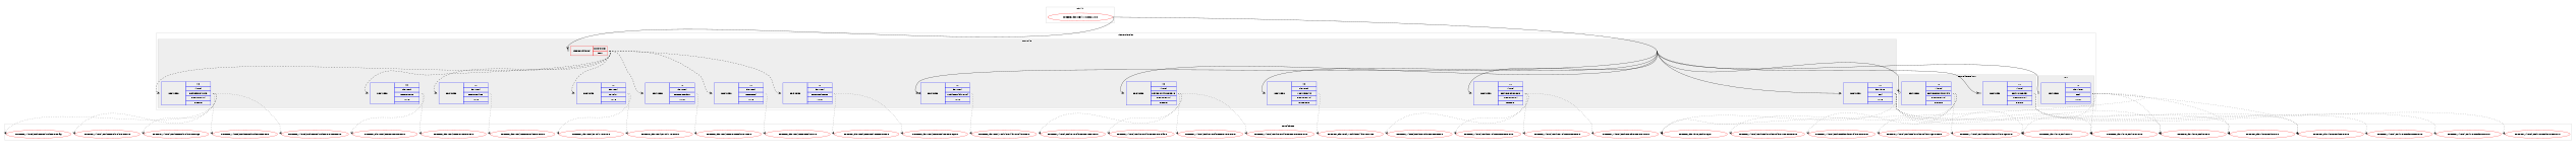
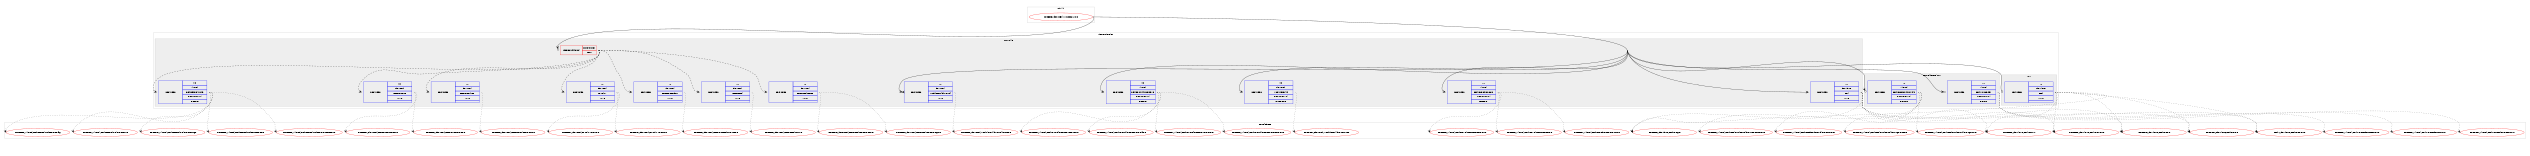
  digraph {
    compound=true
    concentrate=true
    fontname=Helvetica
    fontsize=10
    newrank=true
    rankdir=TB
    ranksep=1.5
    node [color=red fontname=Helvetica fontsize=10]
    edge [arrowhead=vee headport=w style=dotted tailport=e weight=100]
    n1 [label="portage://dev-perl/Mouse-2.4.10" width=4]
    n2 [color=blue label=<<TABLE BORDER="0" CELLBORDER="1" CELLSPACING="0" CELLPADDING="4" WIDTH="220"><TR><TD ROWSPAN="6" CELLPADDING="30">pack_dep</TD></TR><TR><TD WIDTH="110">no</TD></TR><TR><TD>dev-perl</TD></TR><TR><TD>Test-Exception</TD></TR><TR><TD>none</TD></TR><TR><TD></TD></TR></TABLE>> shape=none]
    n3 [color=blue label=<<TABLE BORDER="0" CELLBORDER="1" CELLSPACING="0" CELLPADDING="4" WIDTH="220"><TR><TD ROWSPAN="6" CELLPADDING="30">pack_dep</TD></TR><TR><TD WIDTH="110">no</TD></TR><TR><TD>dev-perl</TD></TR><TR><TD>Test-Fatal</TD></TR><TR><TD>none</TD></TR><TR><TD></TD></TR></TABLE>> shape=none]
    n4 [color=blue label=<<TABLE BORDER="0" CELLBORDER="1" CELLSPACING="0" CELLPADDING="4" WIDTH="220"><TR><TD ROWSPAN="6" CELLPADDING="30">pack_dep</TD></TR><TR><TD WIDTH="110">no</TD></TR><TR><TD>dev-perl</TD></TR><TR><TD>Test-LeakTrace</TD></TR><TR><TD>none</TD></TR><TR><TD></TD></TR></TABLE>> shape=none]
    n5 [color=blue label=<<TABLE BORDER="0" CELLBORDER="1" CELLSPACING="0" CELLPADDING="4" WIDTH="220"><TR><TD ROWSPAN="6" CELLPADDING="30">pack_dep</TD></TR><TR><TD WIDTH="110">no</TD></TR><TR><TD>virtual</TD></TR><TR><TD>perl-Test-Simple</TD></TR><TR><TD>greaterequal</TD></TR><TR><TD>0.880.0</TD></TR></TABLE>> shape=none]
    n6 [color=blue label=<<TABLE BORDER="0" CELLBORDER="1" CELLSPACING="0" CELLPADDING="4" WIDTH="220"><TR><TD ROWSPAN="6" CELLPADDING="30">pack_dep</TD></TR><TR><TD WIDTH="110">no</TD></TR><TR><TD>dev-perl</TD></TR><TR><TD>Test-Output</TD></TR><TR><TD>none</TD></TR><TR><TD></TD></TR></TABLE>> shape=none]
    n7 [color=blue label=<<TABLE BORDER="0" CELLBORDER="1" CELLSPACING="0" CELLPADDING="4" WIDTH="220"><TR><TD ROWSPAN="6" CELLPADDING="30">pack_dep</TD></TR><TR><TD WIDTH="110">no</TD></TR><TR><TD>dev-perl</TD></TR><TR><TD>Test-Requires</TD></TR><TR><TD>none</TD></TR><TR><TD></TD></TR></TABLE>> shape=none]
    n8 [color=blue label=<<TABLE BORDER="0" CELLBORDER="1" CELLSPACING="0" CELLPADDING="4" WIDTH="220"><TR><TD ROWSPAN="6" CELLPADDING="30">pack_dep</TD></TR><TR><TD WIDTH="110">no</TD></TR><TR><TD>dev-perl</TD></TR><TR><TD>Try-Tiny</TD></TR><TR><TD>none</TD></TR><TR><TD></TD></TR></TABLE>> shape=none]
    n9 [label=<<TABLE BORDER="0" CELLBORDER="1" CELLSPACING="0" CELLPADDING="4"><TR><TD ROWSPAN="3" CELLPADDING="10">use_conditional</TD></TR><TR><TD>conditional</TD></TR><TR><TD>test</TD></TR></TABLE>> shape=none]
    n10 [color=blue label=<<TABLE BORDER="0" CELLBORDER="1" CELLSPACING="0" CELLPADDING="4" WIDTH="220"><TR><TD ROWSPAN="6" CELLPADDING="30">pack_dep</TD></TR><TR><TD WIDTH="110">no</TD></TR><TR><TD>dev-lang</TD></TR><TR><TD>perl</TD></TR><TR><TD>none</TD></TR><TR><TD></TD></TR></TABLE>> shape=none]
    n11 [color=blue label=<<TABLE BORDER="0" CELLBORDER="1" CELLSPACING="0" CELLPADDING="4" WIDTH="220"><TR><TD ROWSPAN="6" CELLPADDING="30">pack_dep</TD></TR><TR><TD WIDTH="110">no</TD></TR><TR><TD>dev-perl</TD></TR><TR><TD>Module-Build</TD></TR><TR><TD>greaterequal</TD></TR><TR><TD>0.400.500</TD></TR></TABLE>> shape=none]
    n12 [color=blue label=<<TABLE BORDER="0" CELLBORDER="1" CELLSPACING="0" CELLPADDING="4" WIDTH="220"><TR><TD ROWSPAN="6" CELLPADDING="30">pack_dep</TD></TR><TR><TD WIDTH="110">no</TD></TR><TR><TD>virtual</TD></TR><TR><TD>perl-Devel-PPPort</TD></TR><TR><TD>greaterequal</TD></TR><TR><TD>3.220.0</TD></TR></TABLE>> shape=none]
    n13 [color=blue label=<<TABLE BORDER="0" CELLBORDER="1" CELLSPACING="0" CELLPADDING="4" WIDTH="220"><TR><TD ROWSPAN="6" CELLPADDING="30">pack_dep</TD></TR><TR><TD WIDTH="110">no</TD></TR><TR><TD>dev-perl</TD></TR><TR><TD>Module-Build-XSUtil</TD></TR><TR><TD>none</TD></TR><TR><TD></TD></TR></TABLE>> shape=none]
    n14 [color=blue label=<<TABLE BORDER="0" CELLBORDER="1" CELLSPACING="0" CELLPADDING="4" WIDTH="220"><TR><TD ROWSPAN="6" CELLPADDING="30">pack_dep</TD></TR><TR><TD WIDTH="110">no</TD></TR><TR><TD>virtual</TD></TR><TR><TD>perl-ExtUtils-ParseXS</TD></TR><TR><TD>greaterequal</TD></TR><TR><TD>3.220.0</TD></TR></TABLE>> shape=none]
    n15 [color=blue label=<<TABLE BORDER="0" CELLBORDER="1" CELLSPACING="0" CELLPADDING="4" WIDTH="220"><TR><TD ROWSPAN="6" CELLPADDING="30">pack_dep</TD></TR><TR><TD WIDTH="110">no</TD></TR><TR><TD>virtual</TD></TR><TR><TD>perl-Scalar-List-Utils</TD></TR><TR><TD>greaterequal</TD></TR><TR><TD>1.140.0</TD></TR></TABLE>> shape=none]
    n16 [color=blue label=<<TABLE BORDER="0" CELLBORDER="1" CELLSPACING="0" CELLPADDING="4" WIDTH="220"><TR><TD ROWSPAN="6" CELLPADDING="30">pack_dep</TD></TR><TR><TD WIDTH="110">no</TD></TR><TR><TD>virtual</TD></TR><TR><TD>perl-XSLoader</TD></TR><TR><TD>greaterequal</TD></TR><TR><TD>0.20.0</TD></TR></TABLE>> shape=none]
    n17 [color=blue label=<<TABLE BORDER="0" CELLBORDER="1" CELLSPACING="0" CELLPADDING="4" WIDTH="220"><TR><TD ROWSPAN="6" CELLPADDING="30">pack_dep</TD></TR><TR><TD WIDTH="110">no</TD></TR><TR><TD>dev-lang</TD></TR><TR><TD>perl</TD></TR><TR><TD>none</TD></TR><TR><TD></TD></TR></TABLE>> shape=none]
    n18 [label="portage://dev-perl/Test-Exception-0.430.0" width=4]
    n19 [label="portage://dev-perl/Test-Fatal-0.14.0" width=4]
-   n20 [label="portage://dev-perl/Test-LeakTrace-0.150.0" width=4]
+   n20 [label="portage://lang-perl/Test-LeakTrace-0.150.0" width=4]
    n21 [label="portage://dev-perl/Test-LeakTrace-0.160.0" width=4]
    n22 [label="portage://virtual/perl-Test-Simple-1.1.14_p522-r2" width=4]
    n23 [label="portage://virtual/perl-Test-Simple-1.302.133" width=4]
    n24 [label="portage://virtual/perl-Test-Simple-1.302.162" width=4]
    n25 [label="portage://virtual/perl-Test-Simple-1.302.73" width=4]
    n26 [label="portage://virtual/perl-Test-Simple-1.302.96" width=4]
    n27 [label="portage://dev-perl/Test-Output-1.30.0" width=4]
    n28 [label="portage://dev-perl/Test-Output-1.31.0" width=4]
    n29 [label="portage://dev-perl/Test-Requires-0.100.0" width=4]
    n30 [label="portage://dev-perl/Try-Tiny-0.240.0" width=4]
    n31 [label="portage://dev-perl/Try-Tiny-0.300.0" width=4]
    n32 [label="portage://dev-lang/perl-5.24.3-r1" width=4]
    n33 [label="portage://dev-lang/perl-5.24.4" width=4]
    n34 [label="portage://dev-lang/perl-5.26.2" width=4]
-   n35 [label="portage://dev-lang/perl-5.28.2-r1" width=4]
+   n35 [label="pack://dev-lang/perl-5.28.2-r1" width=4]
    n36 [label="portage://dev-lang/perl-5.30.0" width=4]
    n37 [label="portage://dev-lang/perl-5.30.1" width=4]
    n38 [label="portage://dev-perl/Module-Build-0.422.400" width=4]
    n39 [label="portage://dev-perl/Module-Build-XSUtil-0.180.0" width=4]
    n40 [label="portage://virtual/perl-Devel-PPPort-3.320.0-r1" width=4]
-   n41 [label="portage://virtual/perl-Devel-PPPort-3.350.0" width=4]
    n42 [label="portage://virtual/perl-Devel-PPPort-3.400.0" width=4]
    n43 [label="portage://virtual/perl-Devel-PPPort-3.520.0" width=4]
    n44 [label="portage://virtual/perl-ExtUtils-ParseXS-3.310.0-r1" width=4]
    n45 [label="portage://virtual/perl-ExtUtils-ParseXS-3.340.0" width=4]
    n46 [label="portage://virtual/perl-ExtUtils-ParseXS-3.390.0" width=4]
    n47 [label="portage://virtual/perl-ExtUtils-ParseXS-3.400.0" width=4]
    n48 [label="portage://virtual/perl-Scalar-List-Utils-1.420.200_rc-r1" width=4]
    n49 [label="portage://virtual/perl-Scalar-List-Utils-1.460.0-r1" width=4]
    n50 [label="portage://virtual/perl-Scalar-List-Utils-1.460.200_rc" width=4]
    n51 [label="portage://virtual/perl-Scalar-List-Utils-1.500.0-r1" width=4]
    n52 [label="portage://virtual/perl-XSLoader-0.220.0-r4" width=4]
    n53 [label="portage://virtual/perl-XSLoader-0.270.0" width=4]
    n54 [label="portage://virtual/perl-XSLoader-0.300.0-r1" width=4]
    subgraph cluster_1 {
      color=gray
      label=<<i>ebuild</i>>
      rank=same
      n1
    }
    subgraph cluster_2 {
      color=gray
      label=<<i>dependencies</i>>
      subgraph cluster_3 {
        color=gray
        fillcolor="#eeeeee"
        label=<<i>compile</i>>
        style=filled
        subgraph sub_4 {
          color=gray
          fillcolor="#eeeeee"
          label=<<i>compile</i>>
          style=filled
          n9
          subgraph sub_5 {
            color=gray
            fillcolor="#eeeeee"
            label=<<i>compile</i>>
            style=filled
            n2
          }
          subgraph sub_6 {
            color=gray
            fillcolor="#eeeeee"
            label=<<i>compile</i>>
            style=filled
            n3
          }
          subgraph sub_7 {
            color=gray
            fillcolor="#eeeeee"
            label=<<i>compile</i>>
            style=filled
            n4
          }
          subgraph sub_8 {
            color=gray
            fillcolor="#eeeeee"
            label=<<i>compile</i>>
            style=filled
            n5
          }
          subgraph sub_9 {
            color=gray
            fillcolor="#eeeeee"
            label=<<i>compile</i>>
            style=filled
            n6
          }
          subgraph sub_10 {
            color=gray
            fillcolor="#eeeeee"
            label=<<i>compile</i>>
            style=filled
            n7
          }
          subgraph sub_11 {
            color=gray
            fillcolor="#eeeeee"
            label=<<i>compile</i>>
            style=filled
            n8
          }
        }
        subgraph sub_12 {
          color=gray
          fillcolor="#eeeeee"
          label=<<i>compile</i>>
          style=filled
          n10
        }
        subgraph sub_13 {
          color=gray
          fillcolor="#eeeeee"
          label=<<i>compile</i>>
          style=filled
          n11
        }
        subgraph sub_14 {
          color=gray
          fillcolor="#eeeeee"
          label=<<i>compile</i>>
          style=filled
          n12
        }
        subgraph sub_15 {
          color=gray
          fillcolor="#eeeeee"
          label=<<i>compile</i>>
          style=filled
          n13
        }
        subgraph sub_16 {
          color=gray
          fillcolor="#eeeeee"
          label=<<i>compile</i>>
          style=filled
          n14
        }
      }
      subgraph cluster_17 {
        color=gray
        fillcolor="#eeeeee"
        label=<<i>compile and run</i>>
        style=filled
        subgraph sub_18 {
          color=gray
          fillcolor="#eeeeee"
          label=<<i>compile and run</i>>
          style=filled
          n15
        }
        subgraph sub_19 {
          color=gray
          fillcolor="#eeeeee"
          label=<<i>compile and run</i>>
          style=filled
          n16
        }
      }
      subgraph cluster_20 {
        color=gray
        fillcolor="#eeeeee"
        label=<<i>run</i>>
        style=filled
        subgraph sub_21 {
          color=gray
          fillcolor="#eeeeee"
          label=<<i>run</i>>
          style=filled
          n17
        }
      }
    }
    subgraph cluster_22 {
      color=gray
      label=<<i>candidates</i>>
      rank=same
      subgraph sub_23 {
        color=black
        label=<<i>candidates</i>>
        nodesep=1
        rank=same
        n18
      }
      subgraph sub_24 {
        color=black
        label=<<i>candidates</i>>
        nodesep=1
        rank=same
        n19
      }
      subgraph sub_25 {
        color=black
        label=<<i>candidates</i>>
        nodesep=1
        rank=same
        n20
        n21
      }
      subgraph sub_26 {
        color=black
        label=<<i>candidates</i>>
        nodesep=1
        rank=same
        n22
        n23
        n24
        n25
        n26
      }
      subgraph sub_27 {
        color=black
        label=<<i>candidates</i>>
        nodesep=1
        rank=same
        n27
        n28
      }
      subgraph sub_28 {
        color=black
        label=<<i>candidates</i>>
        nodesep=1
        rank=same
        n29
      }
      subgraph sub_29 {
        color=black
        label=<<i>candidates</i>>
        nodesep=1
        rank=same
        n30
        n31
      }
      subgraph sub_30 {
        color=black
        label=<<i>candidates</i>>
        nodesep=1
        rank=same
        n32
        n33
        n34
        n35
        n36
        n37
      }
      subgraph sub_31 {
        color=black
        label=<<i>candidates</i>>
        nodesep=1
        rank=same
        n38
      }
      subgraph sub_32 {
        color=black
        label=<<i>candidates</i>>
        nodesep=1
        rank=same
        n39
      }
      subgraph sub_33 {
        color=black
        label=<<i>candidates</i>>
        nodesep=1
        rank=same
        n40
-       n41
        n42
        n43
      }
      subgraph sub_34 {
        color=black
        label=<<i>candidates</i>>
        nodesep=1
        rank=same
        n44
        n45
        n46
        n47
      }
      subgraph sub_35 {
        color=black
        label=<<i>candidates</i>>
        nodesep=1
        rank=same
        n48
        n49
        n50
        n51
      }
      subgraph sub_36 {
        color=black
        label=<<i>candidates</i>>
        nodesep=1
        rank=same
        n32
        n33
        n34
        n35
        n36
        n37
      }
      subgraph sub_37 {
        color=black
        label=<<i>candidates</i>>
        nodesep=1
        rank=same
        n52
        n53
        n54
      }
    }
    n1 -> n9 [arrowhead=odotvee style=solid weight=20]
    n1 -> n10 [style=solid weight=20]
    n1 -> n11 [style=solid weight=20]
    n1 -> n12 [style=solid weight=20]
    n1 -> n13 [style=solid weight=20]
    n1 -> n14 [style=solid weight=20]
    n1 -> n15 [arrowhead=odotvee style=solid weight=20]
    n1 -> n16 [arrowhead=odotvee style=solid weight=20]
    n1 -> n17 [arrowhead=odot style=solid weight=20]
    n2 -> n18
    n3 -> n19
    n4 -> n20
    n4 -> n21
    n5 -> n22
    n5 -> n23
    n5 -> n24
    n5 -> n25
    n5 -> n26
    n6 -> n27
    n6 -> n28
    n7 -> n29
    n8 -> n30
    n8 -> n31
    n9 -> n2 [style=dashed weight=20]
    n9 -> n3 [style=dashed weight=20]
    n9 -> n4 [style=dashed weight=20]
    n9 -> n5 [style=dashed weight=20]
    n9 -> n6 [style=dashed weight=20]
    n9 -> n7 [style=dashed weight=20]
    n9 -> n8 [style=dashed weight=20]
    n10 -> n32
    n10 -> n33
    n10 -> n34
    n10 -> n35
    n10 -> n36
    n10 -> n37
    n11 -> n38
    n12 -> n40
-   n12 -> n41
    n12 -> n42
    n12 -> n43
    n13 -> n39
    n14 -> n44
    n14 -> n45
    n14 -> n46
    n14 -> n47
    n15 -> n48
    n15 -> n49
    n15 -> n50
    n15 -> n51
    n16 -> n52
    n16 -> n53
    n16 -> n54
    n17 -> n32
    n17 -> n33
    n17 -> n34
    n17 -> n35
    n17 -> n36
    n17 -> n37
  }
